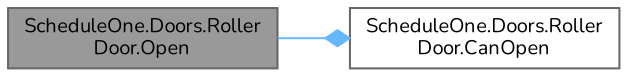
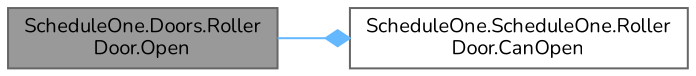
  digraph {
    rankdir=LR
    fontname=Nunito
    node [fontname=Nunito fontsize=10 shape=box style=filled]
    n1 [color=gray40 fillcolor=grey60 fontcolor=black height=0.2 label="ScheduleOne.Doors.Roller\lDoor.Open" width=0.4]
-   n2 [color=grey40 fillcolor=white height=0.2 label="ScheduleOne.Doors.Roller\lDoor.CanOpen" width=0.4]
+   n2 [color=grey40 fillcolor=white height=0.2 label="ScheduleOne.ScheduleOne.Roller\lDoor.CanOpen" width=0.4]
    n1 -> n2 [color=steelblue1 fontname=Nunito fontsize=10 labelfontname=Helvetica labelfontsize=10 style=solid arrowhead=diamond]
  }
